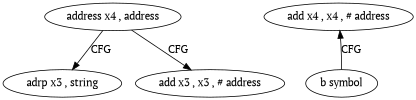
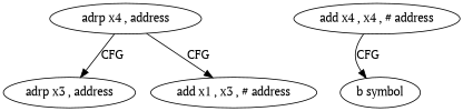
  digraph {
    fontname="PT Serif"
    node [fontname="PT Serif"]
    edge [fontname="PT Serif"]
-   n1 [label="adrp x3 , string"]
-   n2 [label="address x4 , address"]
-   n3 [label="add x3 , x3 , # address"]
+   n1 [label="adrp x3 , address"]
+   n2 [label="adrp x4 , address"]
+   n3 [label="add x1 , x3 , # address"]
    n4 [label="add x4 , x4 , # address"]
    n5 [label="b symbol"]
    n2 -> n1 [label=CFG]
    n2 -> n3 [label=CFG]
-   n5 -> n4 [label=CFG]
+   n4 -> n5 [label=CFG]
  }
